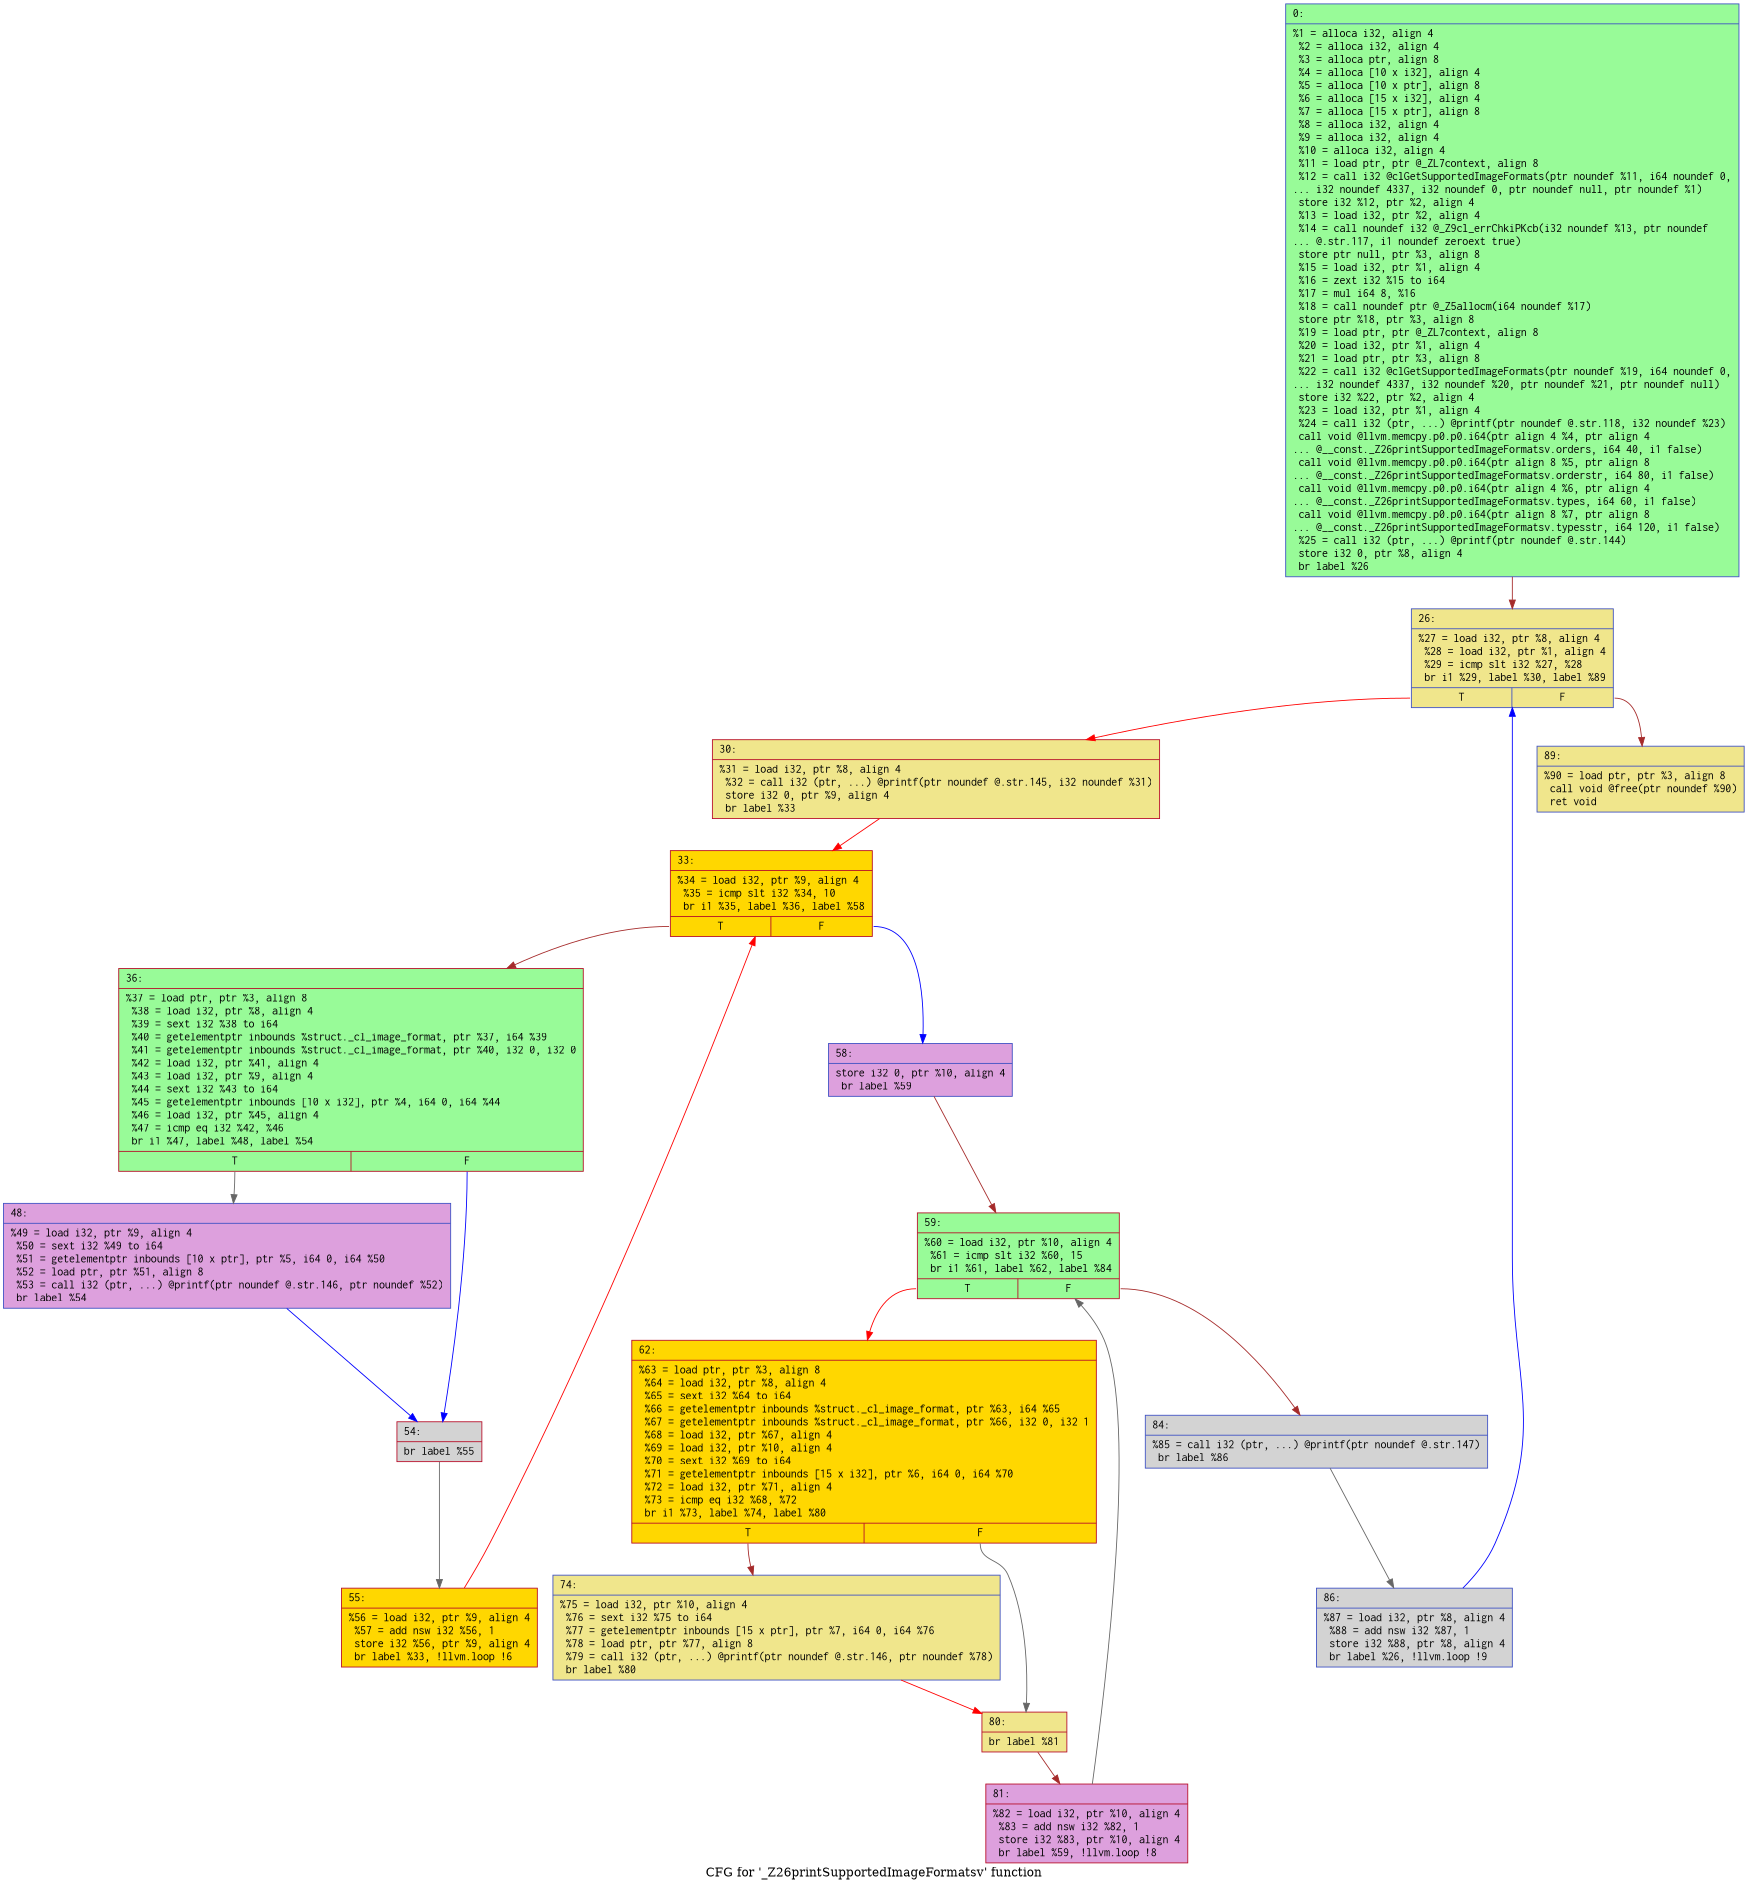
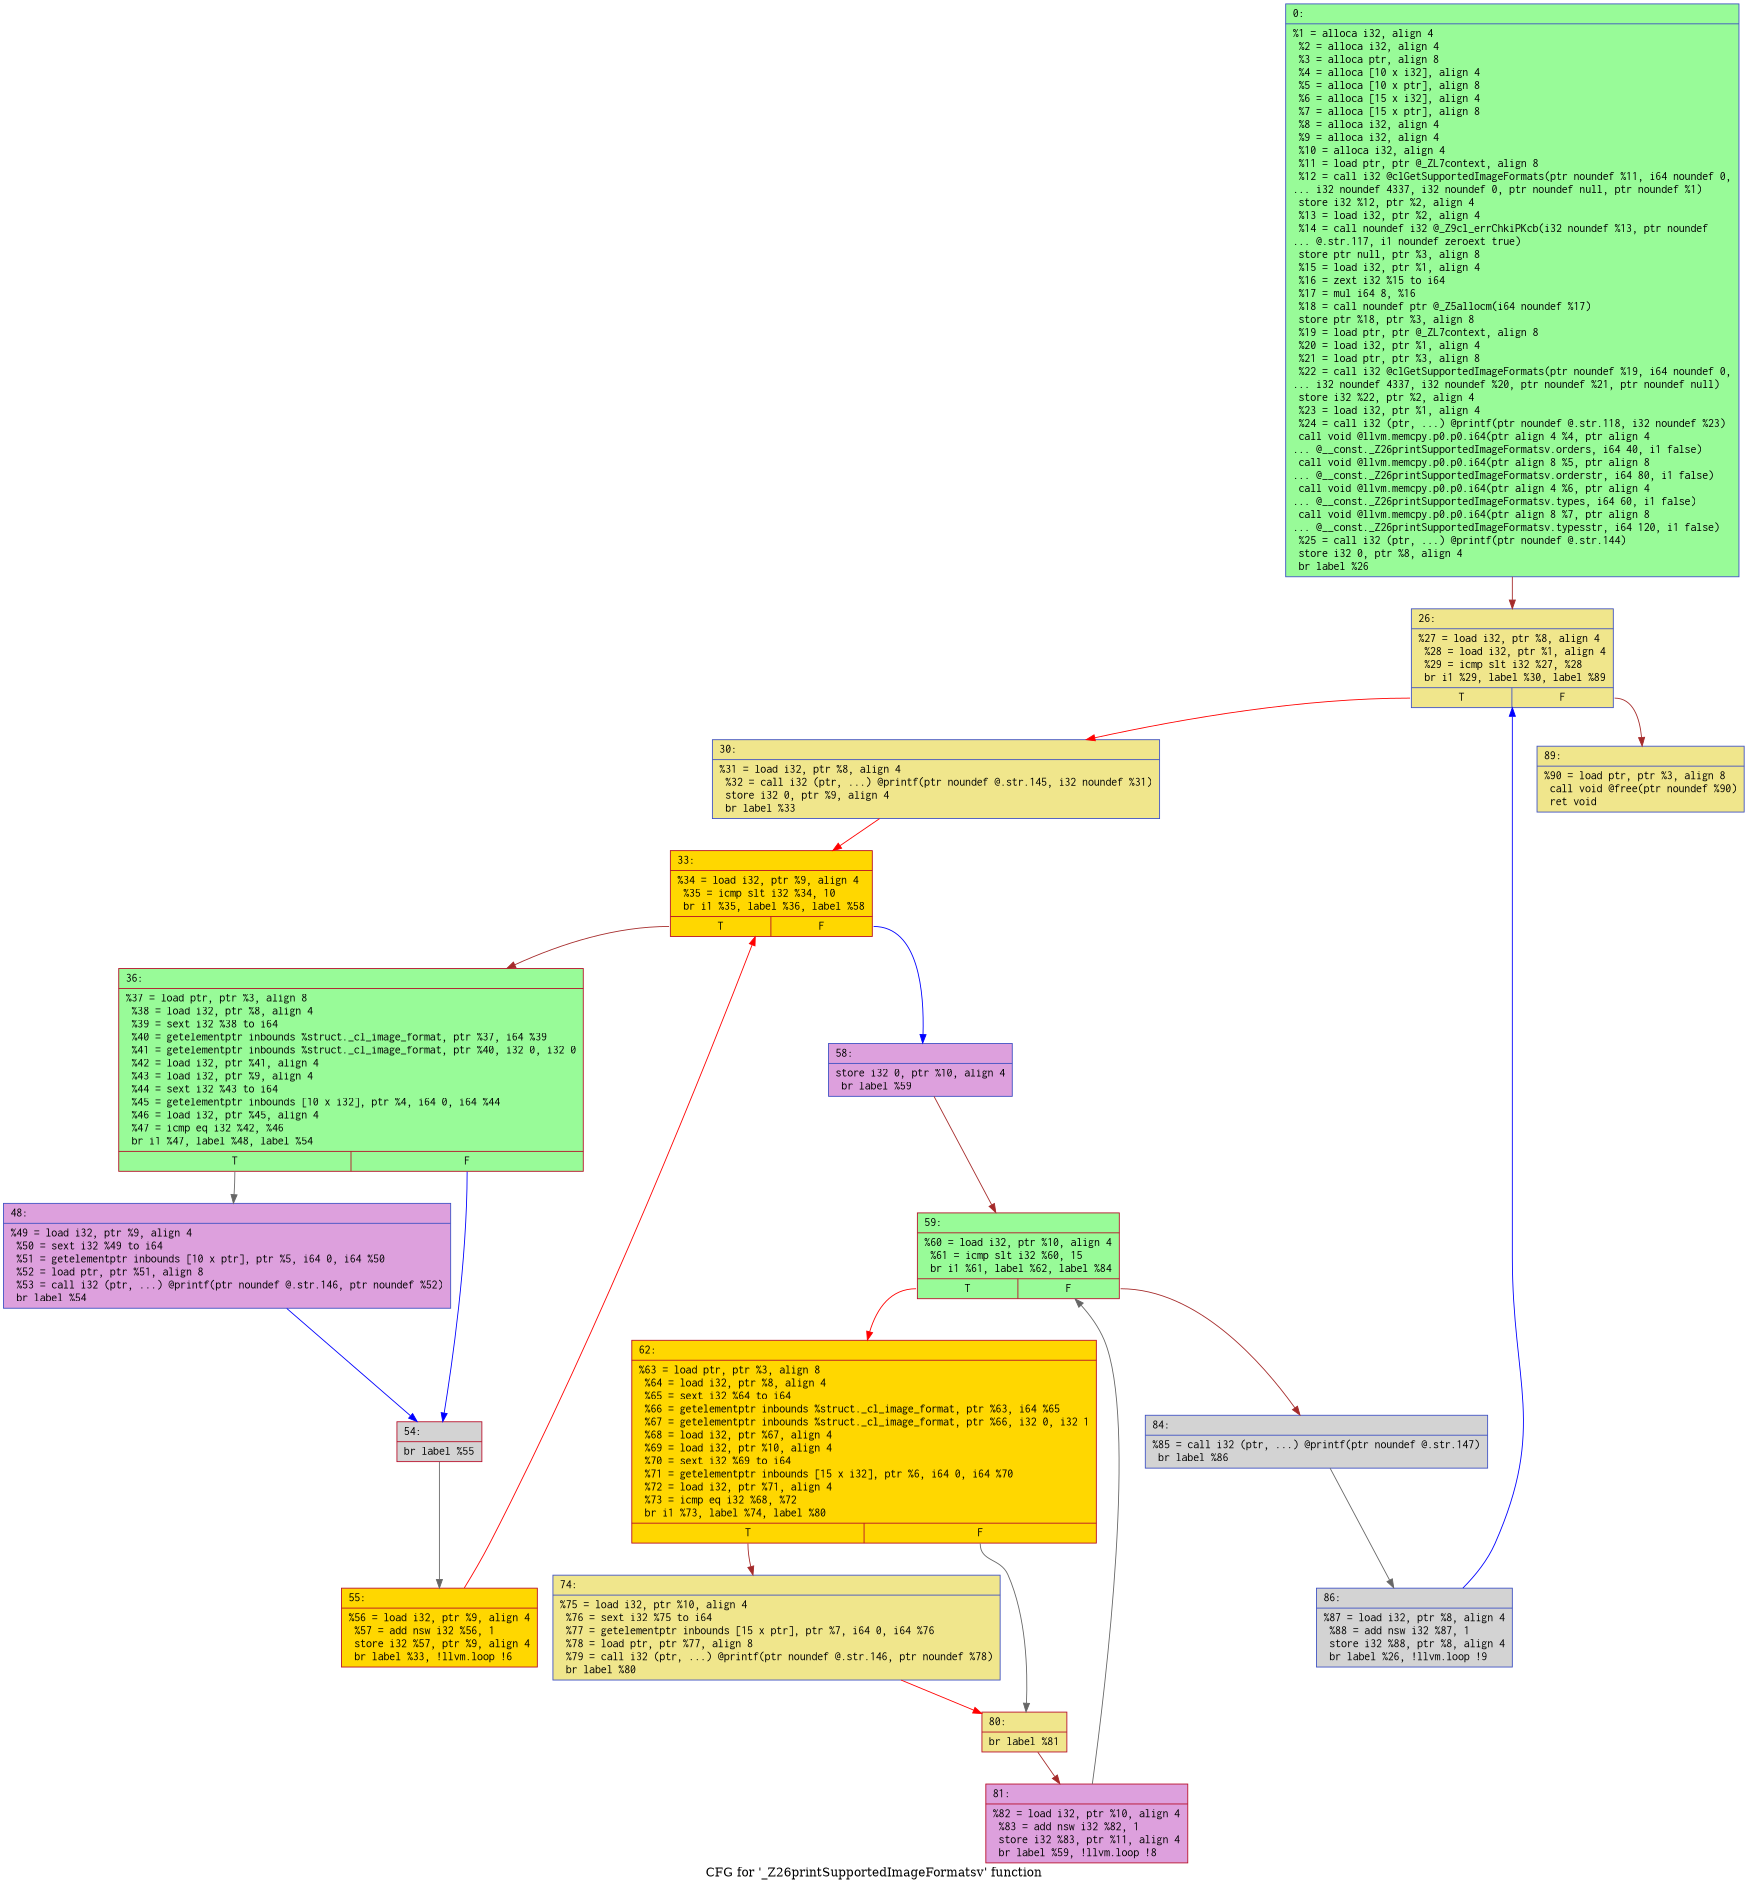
  digraph {
    label="CFG for '_Z26printSupportedImageFormatsv' function"
    node [color="#3d50c3ff" fillcolor=khaki fontname=Courier shape=record style=filled]
    edge [color=brown]
    n1 [fillcolor=palegreen label="{0:\l|  %1 = alloca i32, align 4\l  %2 = alloca i32, align 4\l  %3 = alloca ptr, align 8\l  %4 = alloca [10 x i32], align 4\l  %5 = alloca [10 x ptr], align 8\l  %6 = alloca [15 x i32], align 4\l  %7 = alloca [15 x ptr], align 8\l  %8 = alloca i32, align 4\l  %9 = alloca i32, align 4\l  %10 = alloca i32, align 4\l  %11 = load ptr, ptr @_ZL7context, align 8\l  %12 = call i32 @clGetSupportedImageFormats(ptr noundef %11, i64 noundef 0,\l... i32 noundef 4337, i32 noundef 0, ptr noundef null, ptr noundef %1)\l  store i32 %12, ptr %2, align 4\l  %13 = load i32, ptr %2, align 4\l  %14 = call noundef i32 @_Z9cl_errChkiPKcb(i32 noundef %13, ptr noundef\l... @.str.117, i1 noundef zeroext true)\l  store ptr null, ptr %3, align 8\l  %15 = load i32, ptr %1, align 4\l  %16 = zext i32 %15 to i64\l  %17 = mul i64 8, %16\l  %18 = call noundef ptr @_Z5allocm(i64 noundef %17)\l  store ptr %18, ptr %3, align 8\l  %19 = load ptr, ptr @_ZL7context, align 8\l  %20 = load i32, ptr %1, align 4\l  %21 = load ptr, ptr %3, align 8\l  %22 = call i32 @clGetSupportedImageFormats(ptr noundef %19, i64 noundef 0,\l... i32 noundef 4337, i32 noundef %20, ptr noundef %21, ptr noundef null)\l  store i32 %22, ptr %2, align 4\l  %23 = load i32, ptr %1, align 4\l  %24 = call i32 (ptr, ...) @printf(ptr noundef @.str.118, i32 noundef %23)\l  call void @llvm.memcpy.p0.p0.i64(ptr align 4 %4, ptr align 4\l... @__const._Z26printSupportedImageFormatsv.orders, i64 40, i1 false)\l  call void @llvm.memcpy.p0.p0.i64(ptr align 8 %5, ptr align 8\l... @__const._Z26printSupportedImageFormatsv.orderstr, i64 80, i1 false)\l  call void @llvm.memcpy.p0.p0.i64(ptr align 4 %6, ptr align 4\l... @__const._Z26printSupportedImageFormatsv.types, i64 60, i1 false)\l  call void @llvm.memcpy.p0.p0.i64(ptr align 8 %7, ptr align 8\l... @__const._Z26printSupportedImageFormatsv.typesstr, i64 120, i1 false)\l  %25 = call i32 (ptr, ...) @printf(ptr noundef @.str.144)\l  store i32 0, ptr %8, align 4\l  br label %26\l}"]
    n2 [label="{26:\l|  %27 = load i32, ptr %8, align 4\l  %28 = load i32, ptr %1, align 4\l  %29 = icmp slt i32 %27, %28\l  br i1 %29, label %30, label %89\l|{<s0>T|<s1>F}}"]
-   n3 [color="#b70d28ff" label="{30:\l|  %31 = load i32, ptr %8, align 4\l  %32 = call i32 (ptr, ...) @printf(ptr noundef @.str.145, i32 noundef %31)\l  store i32 0, ptr %9, align 4\l  br label %33\l}"]
+   n3 [label="{30:\l|  %31 = load i32, ptr %8, align 4\l  %32 = call i32 (ptr, ...) @printf(ptr noundef @.str.145, i32 noundef %31)\l  store i32 0, ptr %9, align 4\l  br label %33\l}"]
    n4 [label="{89:\l|  %90 = load ptr, ptr %3, align 8\l  call void @free(ptr noundef %90)\l  ret void\l}"]
    n5 [color="#b70d28ff" fillcolor=gold label="{33:\l|  %34 = load i32, ptr %9, align 4\l  %35 = icmp slt i32 %34, 10\l  br i1 %35, label %36, label %58\l|{<s0>T|<s1>F}}"]
    n6 [color="#b70d28ff" fillcolor=palegreen label="{36:\l|  %37 = load ptr, ptr %3, align 8\l  %38 = load i32, ptr %8, align 4\l  %39 = sext i32 %38 to i64\l  %40 = getelementptr inbounds %struct._cl_image_format, ptr %37, i64 %39\l  %41 = getelementptr inbounds %struct._cl_image_format, ptr %40, i32 0, i32 0\l  %42 = load i32, ptr %41, align 4\l  %43 = load i32, ptr %9, align 4\l  %44 = sext i32 %43 to i64\l  %45 = getelementptr inbounds [10 x i32], ptr %4, i64 0, i64 %44\l  %46 = load i32, ptr %45, align 4\l  %47 = icmp eq i32 %42, %46\l  br i1 %47, label %48, label %54\l|{<s0>T|<s1>F}}"]
    n7 [fillcolor=plum label="{58:\l|  store i32 0, ptr %10, align 4\l  br label %59\l}"]
    n8 [fillcolor=plum label="{48:\l|  %49 = load i32, ptr %9, align 4\l  %50 = sext i32 %49 to i64\l  %51 = getelementptr inbounds [10 x ptr], ptr %5, i64 0, i64 %50\l  %52 = load ptr, ptr %51, align 8\l  %53 = call i32 (ptr, ...) @printf(ptr noundef @.str.146, ptr noundef %52)\l  br label %54\l}"]
    n9 [color="#b70d28ff" fillcolor=lightgrey label="{54:\l|  br label %55\l}"]
    n10 [color="#b70d28ff" fillcolor=palegreen label="{59:\l|  %60 = load i32, ptr %10, align 4\l  %61 = icmp slt i32 %60, 15\l  br i1 %61, label %62, label %84\l|{<s0>T|<s1>F}}"]
-   n11 [color="#b70d28ff" fillcolor=gold label="{55:\l|  %56 = load i32, ptr %9, align 4\l  %57 = add nsw i32 %56, 1\l  store i32 %56, ptr %9, align 4\l  br label %33, !llvm.loop !6\l}"]
+   n11 [color="#b70d28ff" fillcolor=gold label="{55:\l|  %56 = load i32, ptr %9, align 4\l  %57 = add nsw i32 %56, 1\l  store i32 %57, ptr %9, align 4\l  br label %33, !llvm.loop !6\l}"]
    n12 [color="#b70d28ff" fillcolor=gold label="{62:\l|  %63 = load ptr, ptr %3, align 8\l  %64 = load i32, ptr %8, align 4\l  %65 = sext i32 %64 to i64\l  %66 = getelementptr inbounds %struct._cl_image_format, ptr %63, i64 %65\l  %67 = getelementptr inbounds %struct._cl_image_format, ptr %66, i32 0, i32 1\l  %68 = load i32, ptr %67, align 4\l  %69 = load i32, ptr %10, align 4\l  %70 = sext i32 %69 to i64\l  %71 = getelementptr inbounds [15 x i32], ptr %6, i64 0, i64 %70\l  %72 = load i32, ptr %71, align 4\l  %73 = icmp eq i32 %68, %72\l  br i1 %73, label %74, label %80\l|{<s0>T|<s1>F}}"]
    n13 [fillcolor=lightgrey label="{84:\l|  %85 = call i32 (ptr, ...) @printf(ptr noundef @.str.147)\l  br label %86\l}"]
    n14 [label="{74:\l|  %75 = load i32, ptr %10, align 4\l  %76 = sext i32 %75 to i64\l  %77 = getelementptr inbounds [15 x ptr], ptr %7, i64 0, i64 %76\l  %78 = load ptr, ptr %77, align 8\l  %79 = call i32 (ptr, ...) @printf(ptr noundef @.str.146, ptr noundef %78)\l  br label %80\l}"]
    n15 [color="#b70d28ff" label="{80:\l|  br label %81\l}"]
    n16 [fillcolor=lightgrey label="{86:\l|  %87 = load i32, ptr %8, align 4\l  %88 = add nsw i32 %87, 1\l  store i32 %88, ptr %8, align 4\l  br label %26, !llvm.loop !9\l}"]
-   n17 [color="#b70d28ff" fillcolor=plum label="{81:\l|  %82 = load i32, ptr %10, align 4\l  %83 = add nsw i32 %82, 1\l  store i32 %83, ptr %10, align 4\l  br label %59, !llvm.loop !8\l}"]
+   n17 [color="#b70d28ff" fillcolor=plum label="{81:\l|  %82 = load i32, ptr %10, align 4\l  %83 = add nsw i32 %82, 1\l  store i32 %83, ptr %11, align 4\l  br label %59, !llvm.loop !8\l}"]
    n1 -> n2
    n2 -> n3 [color=red tailport=s0]
    n2 -> n4 [tailport=s1]
    n3 -> n5 [color=red]
    n5 -> n6 [tailport=s0]
    n5 -> n7 [color=blue tailport=s1]
    n6 -> n8 [color=gray40 tailport=s0]
    n6 -> n9 [color=blue tailport=s1]
    n7 -> n10
    n8 -> n9 [color=blue]
    n9 -> n11 [color=gray40]
    n10 -> n12 [color=red tailport=s0]
    n10 -> n13 [tailport=s1]
    n11 -> n5 [color=red]
    n12 -> n14 [tailport=s0]
    n12 -> n15 [color=gray40 tailport=s1]
    n13 -> n16 [color=gray40]
    n14 -> n15 [color=red]
    n15 -> n17
    n16 -> n2 [color=blue]
    n17 -> n10 [color=gray40]
  }
